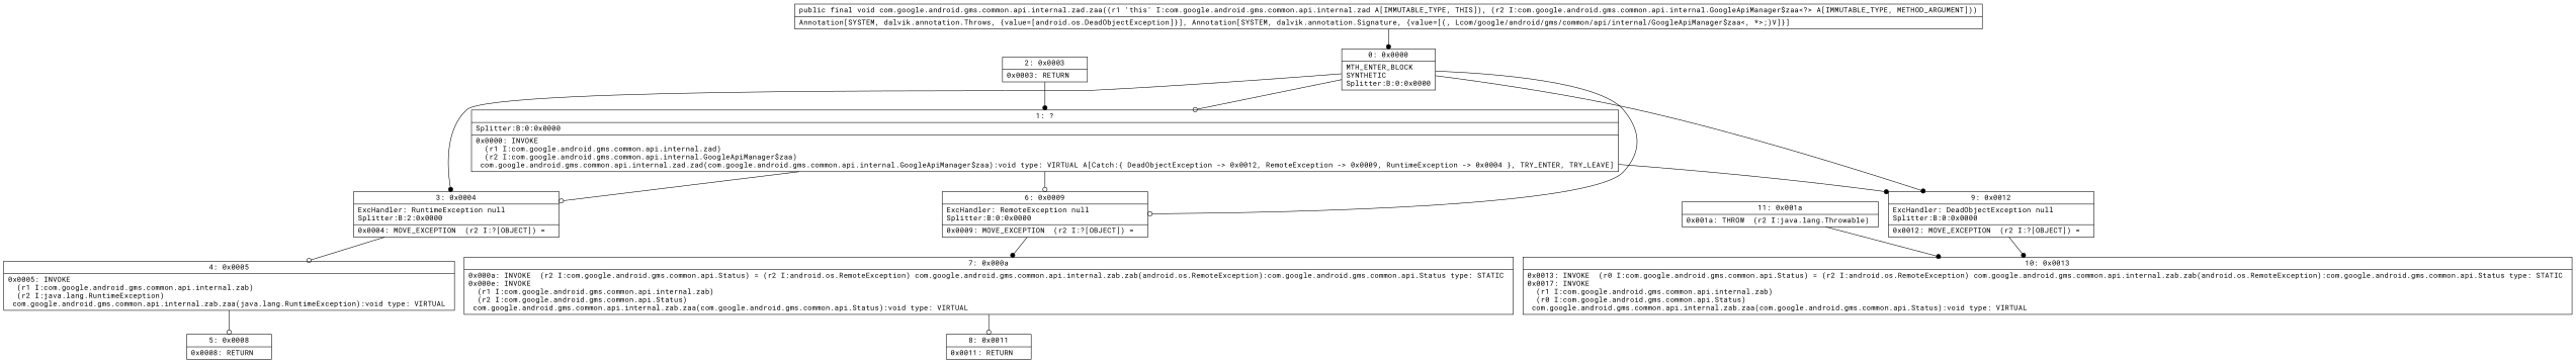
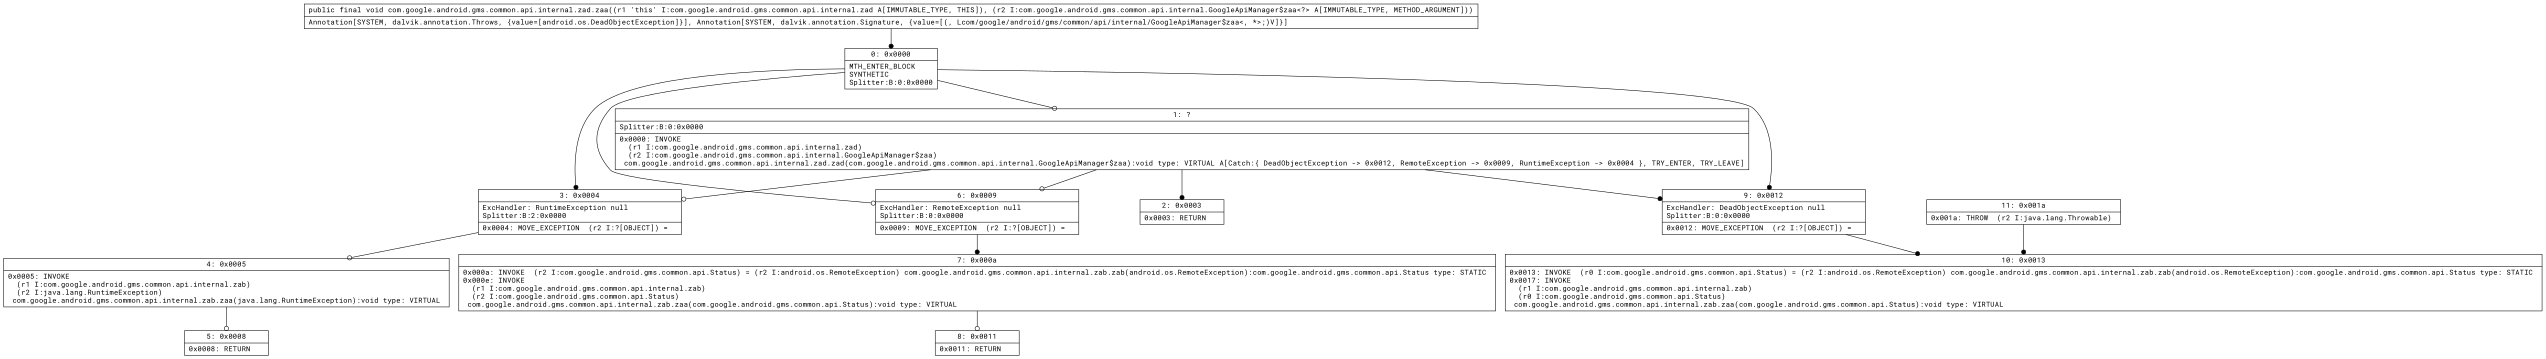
  digraph {
    fontname="Roboto Mono"
    node [fontname="Roboto Mono" shape=record]
    edge [arrowhead=dot fontname="Roboto Mono"]
    n1 [label="{0\:\ 0x0000|MTH_ENTER_BLOCK\lSYNTHETIC\lSplitter:B:0:0x0000\l}"]
    n2 [label="{1\:\ ?|Splitter:B:0:0x0000\l|0x0000: INVOKE  \l  (r1 I:com.google.android.gms.common.api.internal.zad)\l  (r2 I:com.google.android.gms.common.api.internal.GoogleApiManager$zaa)\l com.google.android.gms.common.api.internal.zad.zad(com.google.android.gms.common.api.internal.GoogleApiManager$zaa):void type: VIRTUAL A[Catch:\{ DeadObjectException \-\> 0x0012, RemoteException \-\> 0x0009, RuntimeException \-\> 0x0004 \}, TRY_ENTER, TRY_LEAVE]\l}"]
    n3 [label="{3\:\ 0x0004|ExcHandler: RuntimeException null\lSplitter:B:2:0x0000\l|0x0004: MOVE_EXCEPTION  (r2 I:?[OBJECT]) =  \l}"]
    n4 [label="{6\:\ 0x0009|ExcHandler: RemoteException null\lSplitter:B:0:0x0000\l|0x0009: MOVE_EXCEPTION  (r2 I:?[OBJECT]) =  \l}"]
    n5 [label="{9\:\ 0x0012|ExcHandler: DeadObjectException null\lSplitter:B:0:0x0000\l|0x0012: MOVE_EXCEPTION  (r2 I:?[OBJECT]) =  \l}"]
    n6 [label="{2\:\ 0x0003|0x0003: RETURN   \l}"]
    n7 [label="{4\:\ 0x0005|0x0005: INVOKE  \l  (r1 I:com.google.android.gms.common.api.internal.zab)\l  (r2 I:java.lang.RuntimeException)\l com.google.android.gms.common.api.internal.zab.zaa(java.lang.RuntimeException):void type: VIRTUAL \l}"]
    n8 [label="{7\:\ 0x000a|0x000a: INVOKE  (r2 I:com.google.android.gms.common.api.Status) = (r2 I:android.os.RemoteException) com.google.android.gms.common.api.internal.zab.zab(android.os.RemoteException):com.google.android.gms.common.api.Status type: STATIC \l0x000e: INVOKE  \l  (r1 I:com.google.android.gms.common.api.internal.zab)\l  (r2 I:com.google.android.gms.common.api.Status)\l com.google.android.gms.common.api.internal.zab.zaa(com.google.android.gms.common.api.Status):void type: VIRTUAL \l}"]
    n9 [label="{10\:\ 0x0013|0x0013: INVOKE  (r0 I:com.google.android.gms.common.api.Status) = (r2 I:android.os.RemoteException) com.google.android.gms.common.api.internal.zab.zab(android.os.RemoteException):com.google.android.gms.common.api.Status type: STATIC \l0x0017: INVOKE  \l  (r1 I:com.google.android.gms.common.api.internal.zab)\l  (r0 I:com.google.android.gms.common.api.Status)\l com.google.android.gms.common.api.internal.zab.zaa(com.google.android.gms.common.api.Status):void type: VIRTUAL \l}"]
    n10 [label="{5\:\ 0x0008|0x0008: RETURN   \l}"]
    n11 [label="{8\:\ 0x0011|0x0011: RETURN   \l}"]
    n12 [label="{11\:\ 0x001a|0x001a: THROW  (r2 I:java.lang.Throwable) \l}"]
    n13 [label="{public final void com.google.android.gms.common.api.internal.zad.zaa((r1 'this' I:com.google.android.gms.common.api.internal.zad A[IMMUTABLE_TYPE, THIS]), (r2 I:com.google.android.gms.common.api.internal.GoogleApiManager$zaa\<?\> A[IMMUTABLE_TYPE, METHOD_ARGUMENT]))  | Annotation[SYSTEM, dalvik.annotation.Throws, \{value=[android.os.DeadObjectException]\}], Annotation[SYSTEM, dalvik.annotation.Signature, \{value=[(, Lcom\/google\/android\/gms\/common\/api\/internal\/GoogleApiManager$zaa\<, *\>;)V]\}]\l}"]
    n1 -> n2 [arrowhead=odot]
    n1 -> n3
    n1 -> n4 [arrowhead=odot]
    n1 -> n5
    n2 -> n3 [arrowhead=odot]
    n2 -> n4 [arrowhead=odot]
    n2 -> n5
-   n6 -> n2
+   n2 -> n6
    n3 -> n7 [arrowhead=odot]
    n4 -> n8
    n5 -> n9
    n7 -> n10 [arrowhead=odot]
    n8 -> n11 [arrowhead=odot]
    n12 -> n9
    n13 -> n1
  }
